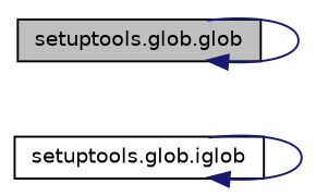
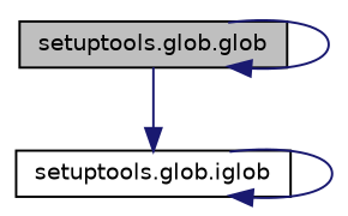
  digraph {
    rankdir=TB
    node [color=black fontname=Helvetica fontsize=10 shape=record style=filled]
    edge [color=midnightblue fontname=Helvetica fontsize=10 labelfontname=Helvetica labelfontsize=10 style=solid]
    n1 [fillcolor=grey75 fontcolor=black height=0.2 label="setuptools.glob.glob" width=0.4]
    n2 [fillcolor=white height=0.2 label="setuptools.glob.iglob" width=0.4]
    n1 -> n1
+   n1 -> n2
    n2 -> n2
  }
